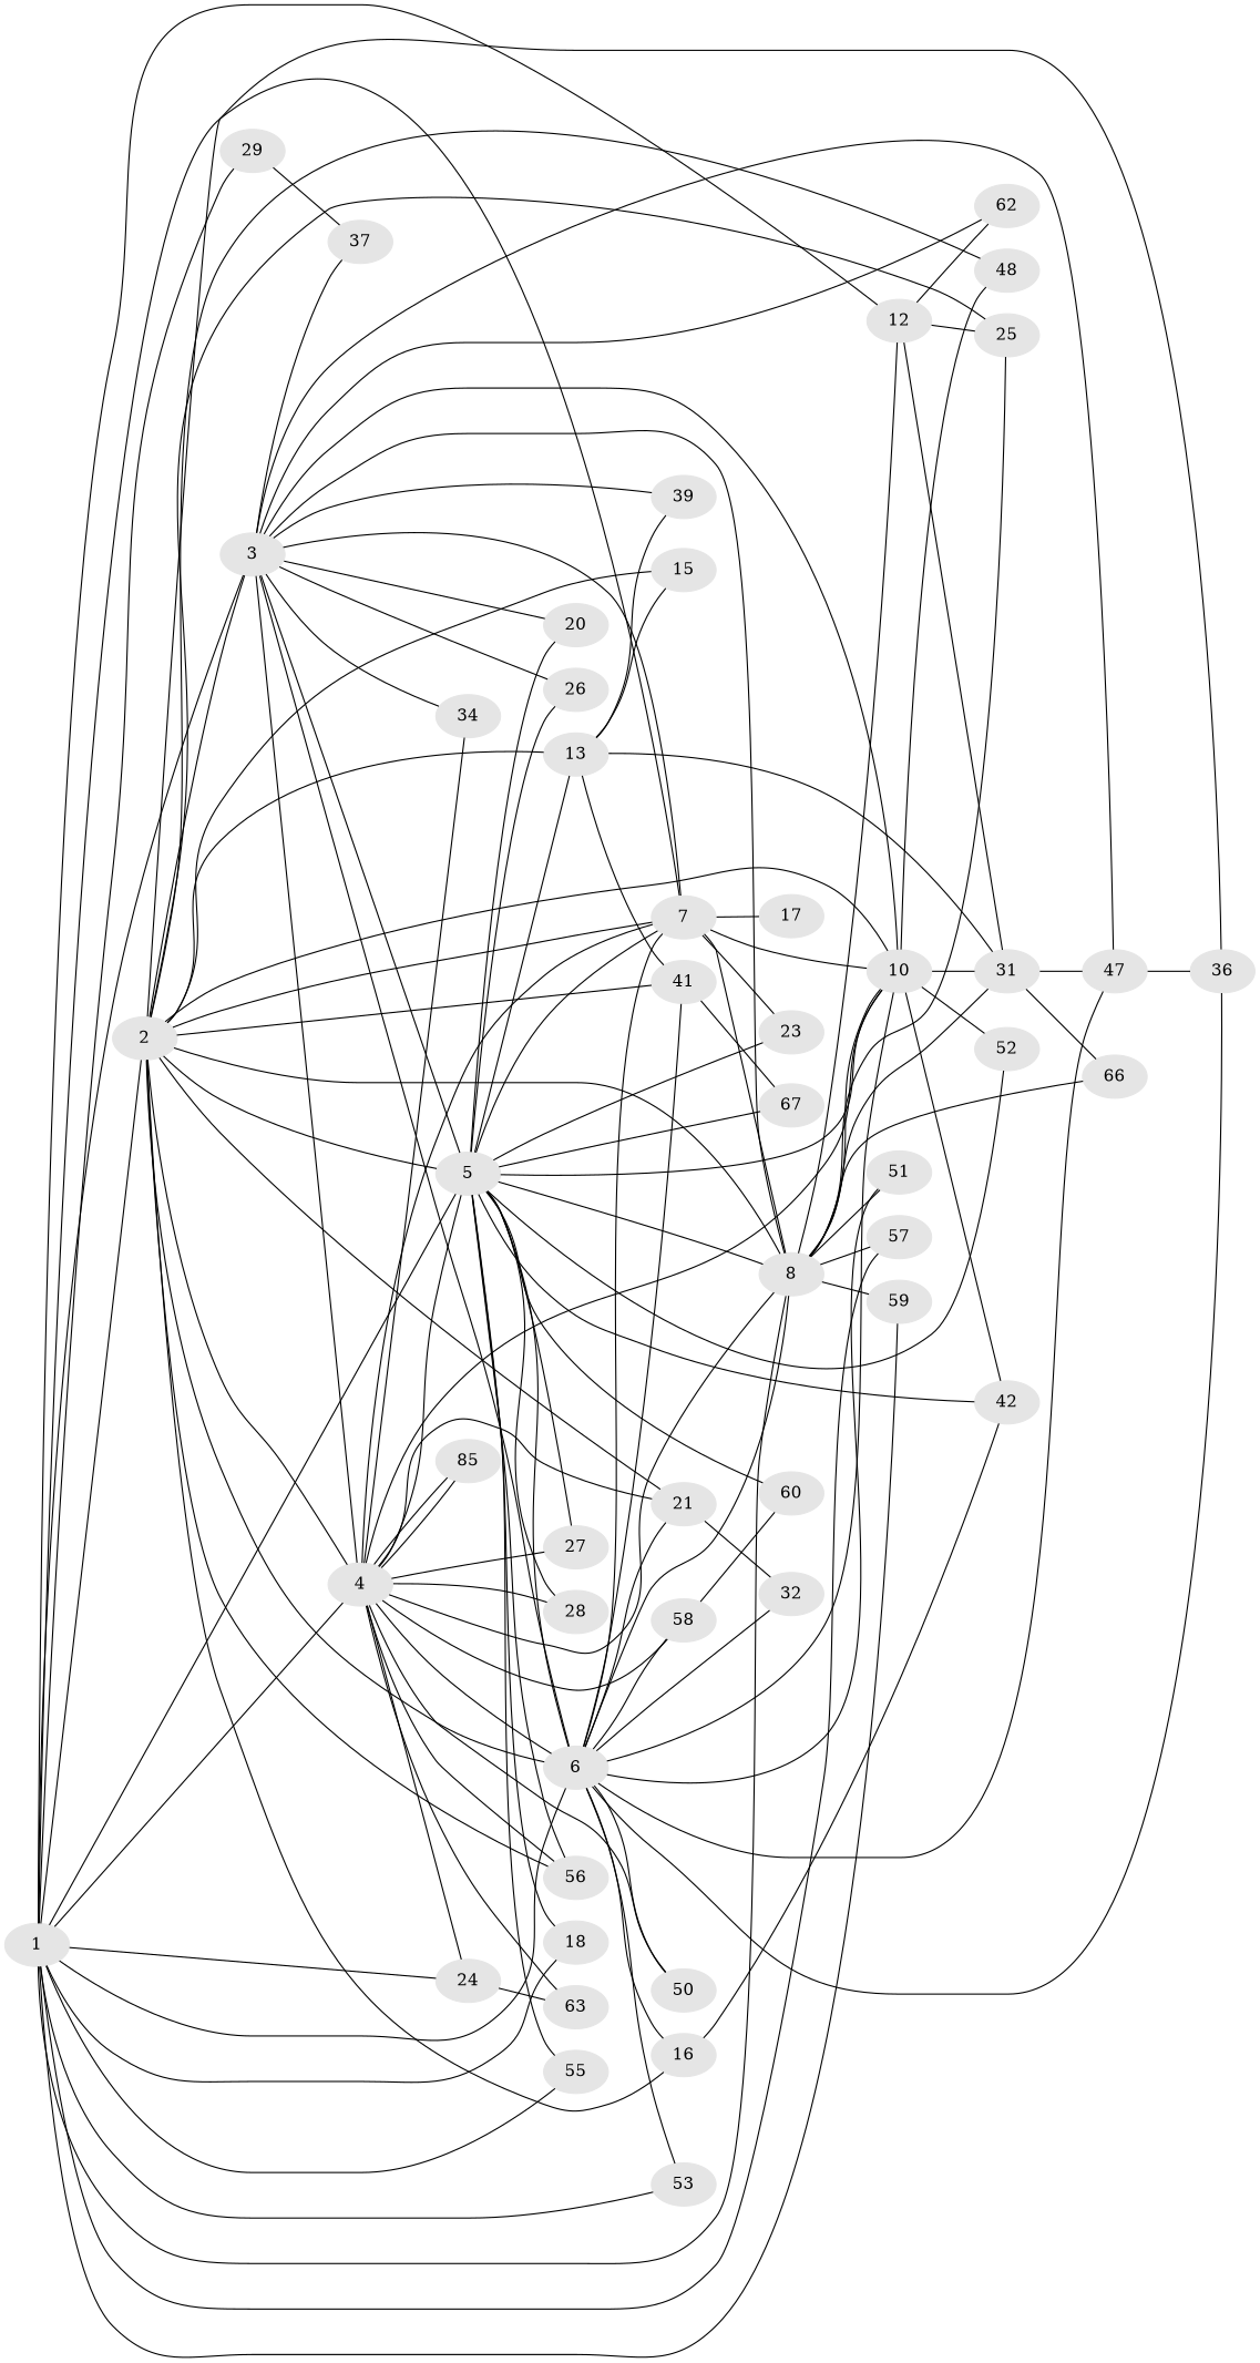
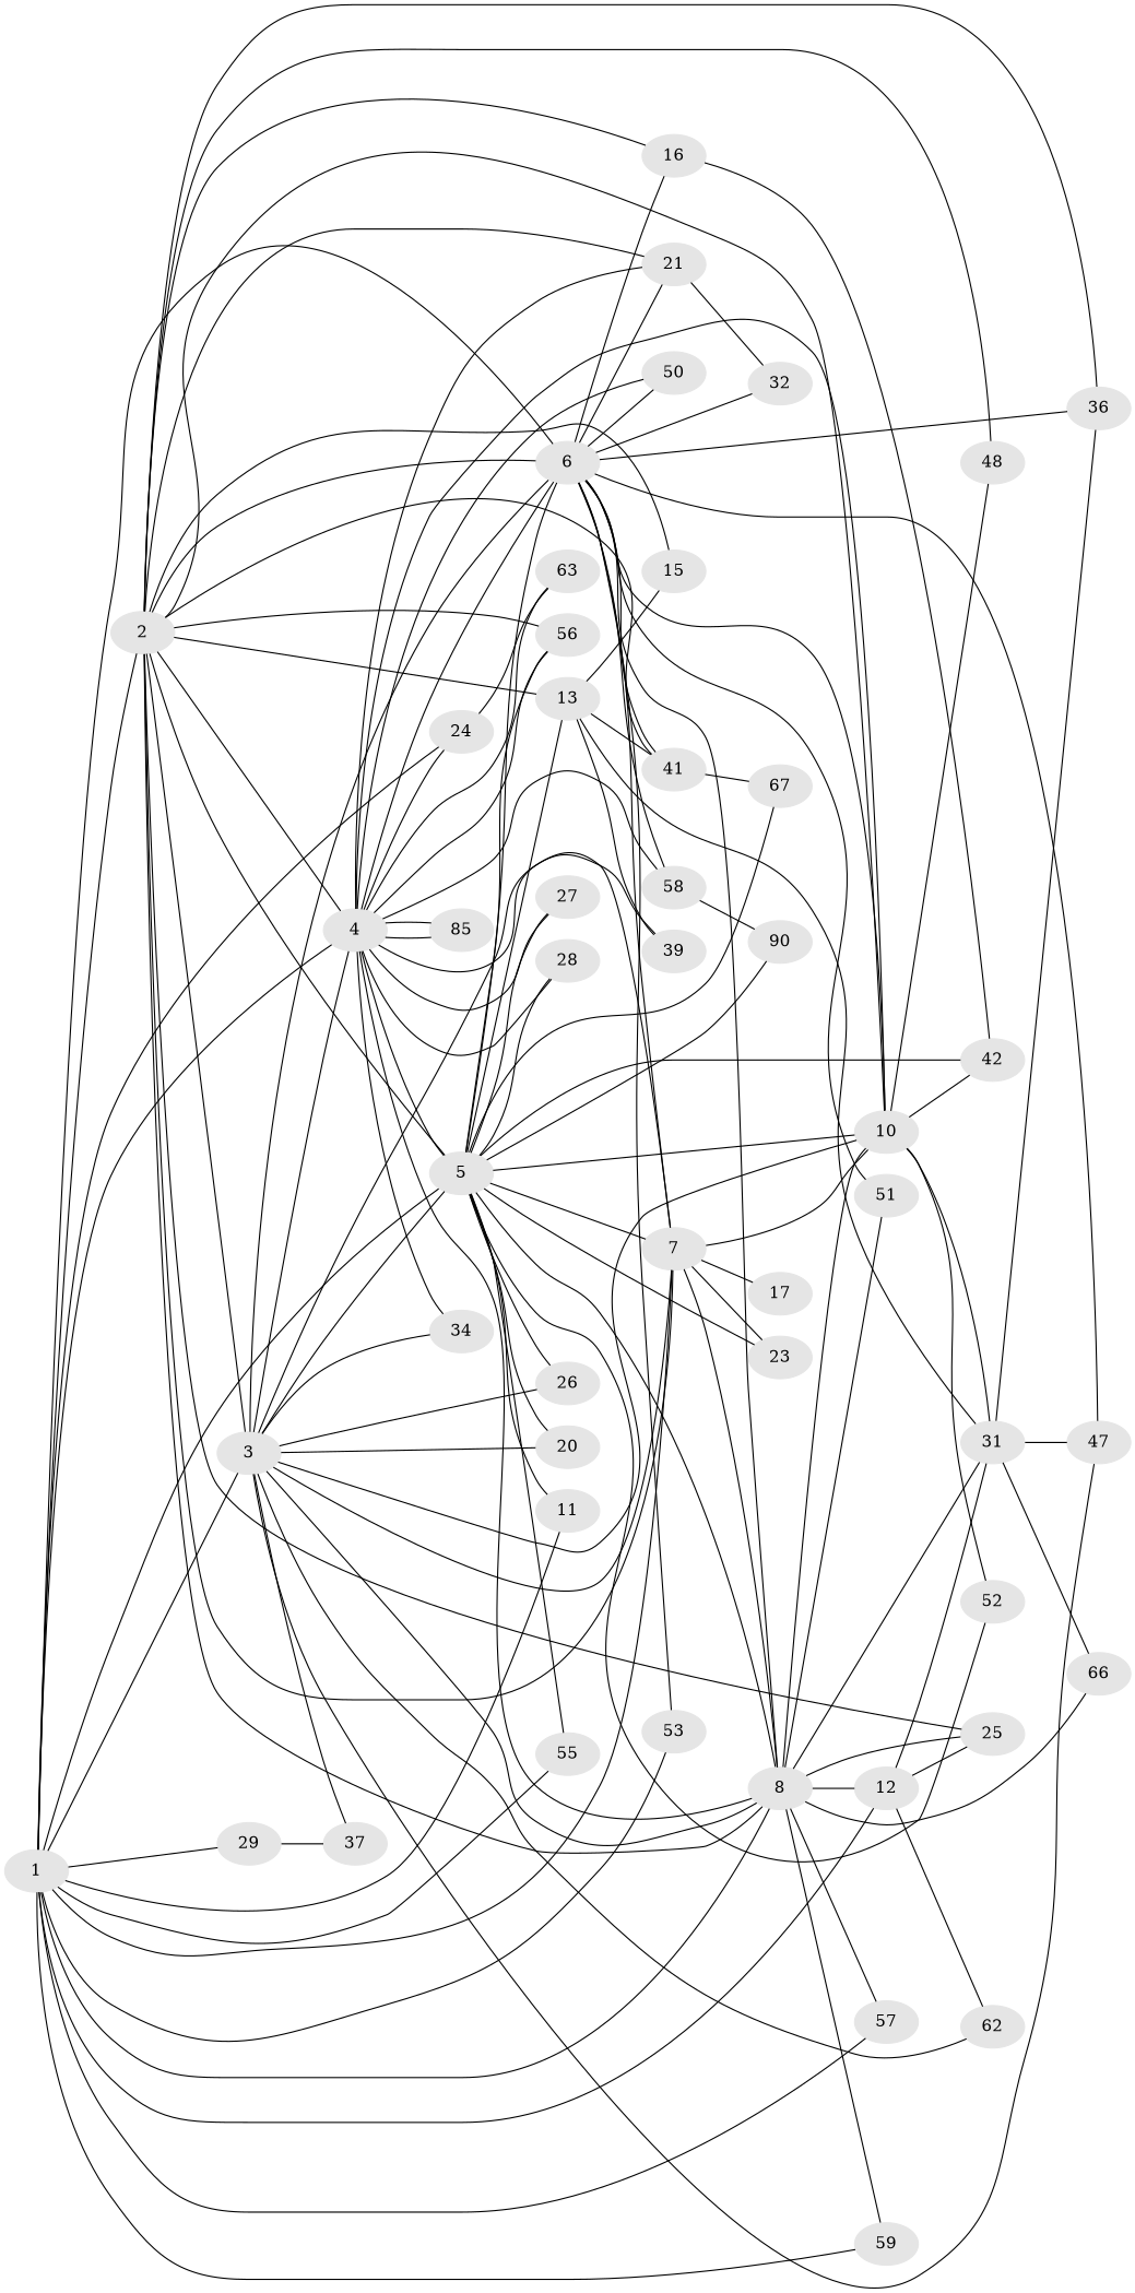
  graph {
    rankdir=LR
    node [color=gray90 style=filled]
    1 [super="+30"]
    2 [super="+40"]
    3 [super="+11"]
    4 [super="+22"]
    5 [super="+9"]
    6 [super="+14"]
    7 [super="+44"]
    8 [super="+45"]
    12 [super="+19"]
-   18
+   18 [label=11]
    24
    29
    53
    55
    57
    59
    10 [super="+64"]
    13 [super="+38"]
    15
    16
    21 [super="+35"]
    25 [super="+43"]
    36
    41 [super="+46"]
    48
    56 [super="+61"]
    20
    26
    34
    37
    39
    47 [super="+54"]
    62
    27
    28
    50
    58
    63
    n39 [label=85]
    23
    42 [super="+49"]
    52
-   60
+   60 [label=90]
    67
    32
    51
    17
    31
    66
    1 -- 2
    1 -- 3
    1 -- 4 [weight=2]
    1 -- 5 [weight=2]
    1 -- 6
    1 -- 7
    1 -- 8
    1 -- 12 [weight=2]
    1 -- 18
    1 -- 24
    1 -- 29
    1 -- 53
    1 -- 55
    1 -- 57
    1 -- 59
    2 -- 3
    2 -- 4
    2 -- 5 [weight=2]
    2 -- 6
    2 -- 7
    2 -- 8
    2 -- 10
    2 -- 13
    2 -- 15
    2 -- 16
    2 -- 21
    2 -- 25
    2 -- 36
    2 -- 41
    2 -- 48
    2 -- 56
    3 -- 4
    3 -- 5 [weight=2]
    3 -- 6
    3 -- 7 [weight=2]
    3 -- 8 [weight=2]
    3 -- 10
    3 -- 20
    3 -- 26
    3 -- 34
    3 -- 37
    3 -- 39
    3 -- 47
    3 -- 62
    4 -- 5 [weight=2]
    4 -- 6
    4 -- 7
    4 -- 8
    4 -- 24
    4 -- 10
    4 -- 21
    4 -- 56
    4 -- 34
    4 -- 27
    4 -- 28
    4 -- 50
    4 -- 58
    4 -- 63
    4 -- n39
    4 -- n39
    5 -- 6 [weight=2]
    5 -- 7 [weight=2]
    5 -- 8 [weight=2]
    5 -- 18
    5 -- 55
    5 -- 10 [weight=3]
    5 -- 13
    5 -- 56
    5 -- 20
    5 -- 26
    5 -- 27
    5 -- 28
    5 -- 23
    5 -- 42
    5 -- 52
    5 -- 60
    5 -- 67
    6 -- 7
    6 -- 8
    6 -- 53
    6 -- 10
    6 -- 16
    6 -- 21
    6 -- 36
    6 -- 41
    6 -- 47
    6 -- 50
    6 -- 58
    6 -- 32
    6 -- 51
    7 -- 8
    7 -- 10
    7 -- 23
    7 -- 17
    8 -- 12
    8 -- 57
    8 -- 59
    8 -- 10
    8 -- 25
    8 -- 51
    8 -- 31
    8 -- 66
    12 -- 25
    12 -- 62
    12 -- 31
    24 -- 63
    29 -- 37
    10 -- 48
    10 -- 42
    10 -- 52
    10 -- 31
    13 -- 15
    13 -- 41
    13 -- 39
    13 -- 31
    16 -- 42
    21 -- 32
    41 -- 67
    58 -- 60
-   47 -- 36
+   31 -- 36
    31 -- 47
    31 -- 66
  }
